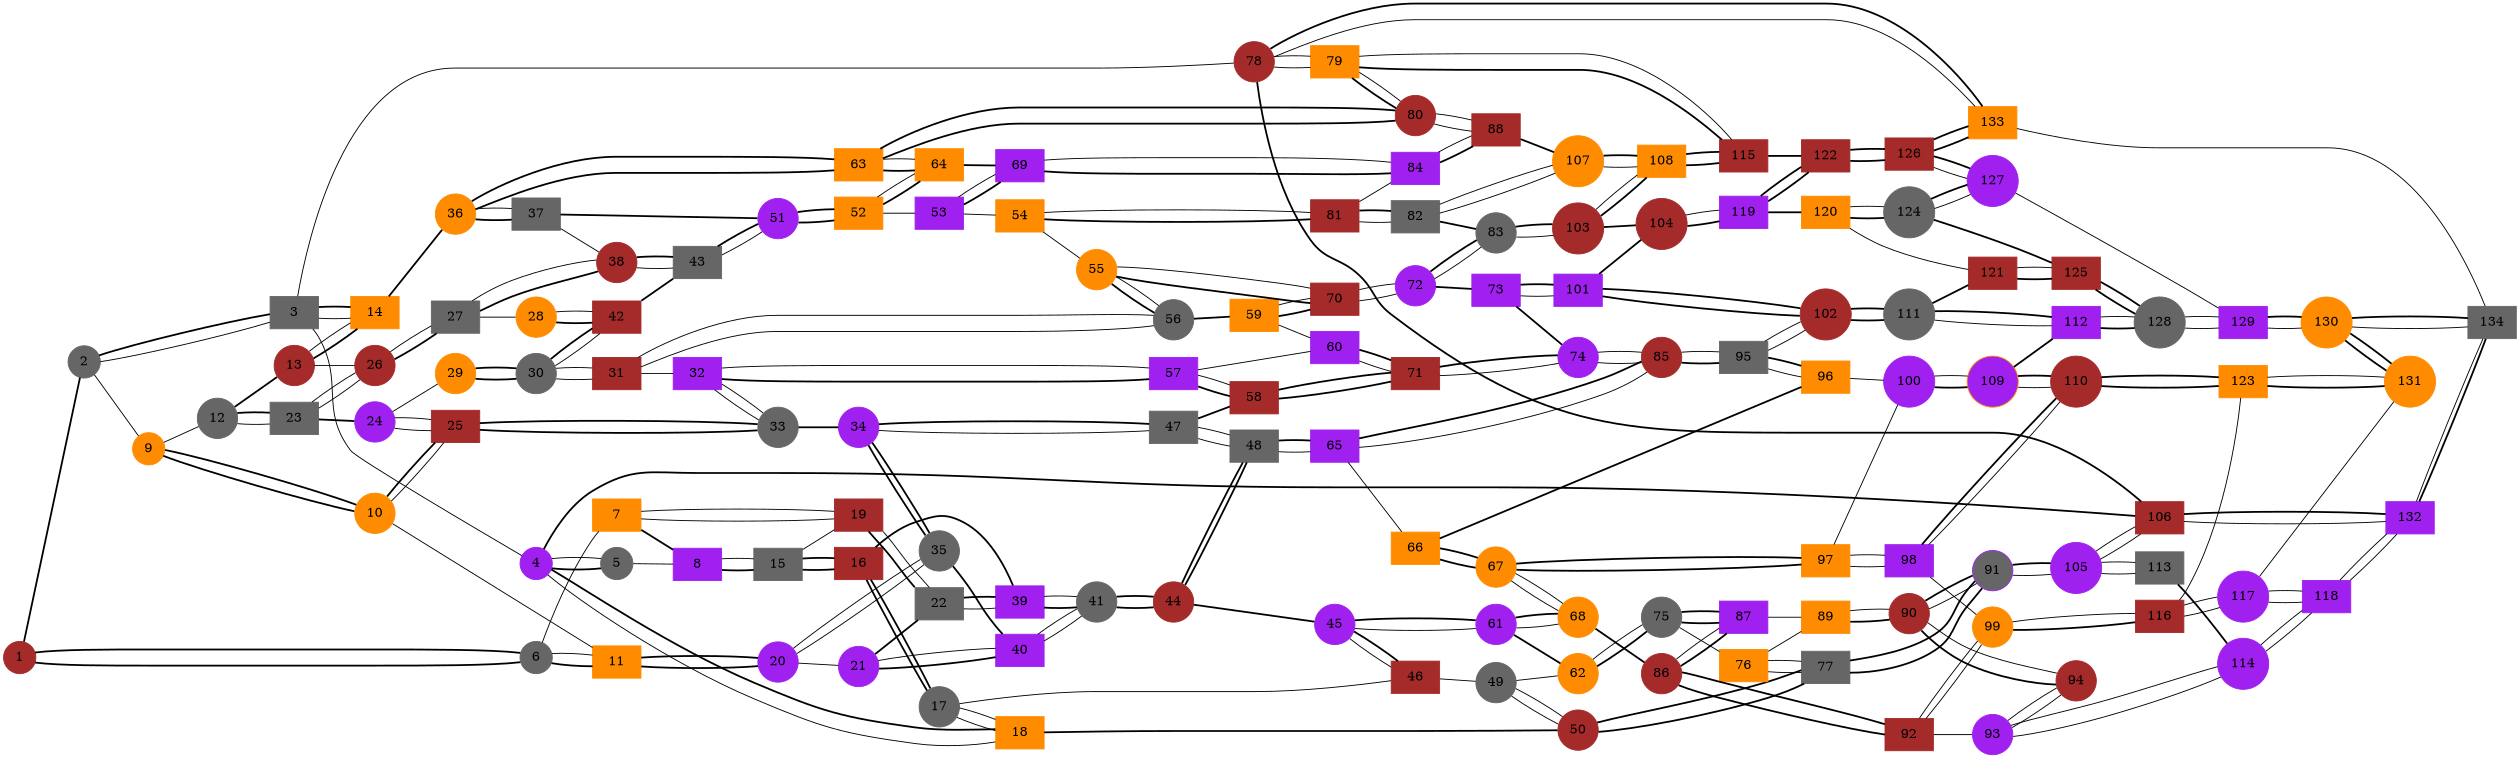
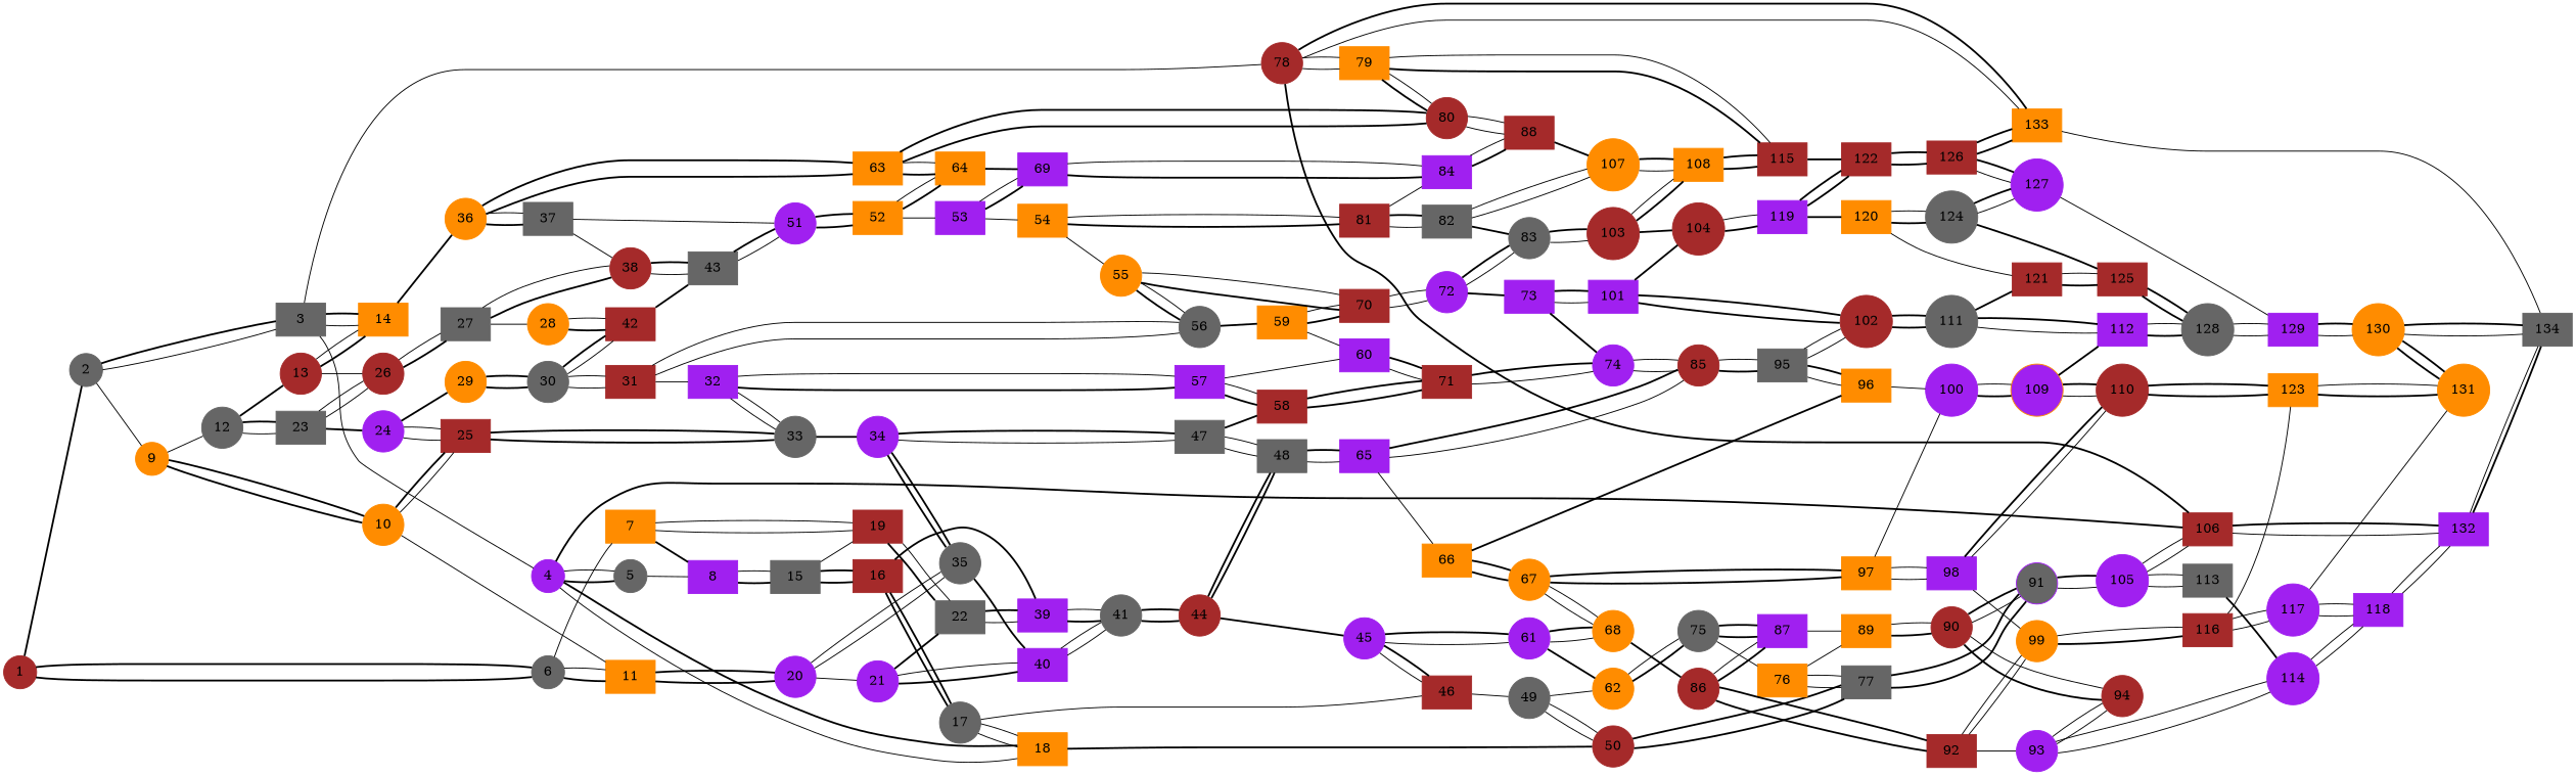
  graph {
    rankdir=LR
    node [color=purple shape=box style=filled]
    edge [style=solid]
    1 [color=brown shape=circle]
    2 [color=gray40 shape=circle]
    6 [color=gray40 shape=circle]
    3 [color=gray40]
    9 [color=darkorange shape=circle]
    7 [color=darkorange]
    11 [color=darkorange]
    4 [shape=circle]
    14 [color=darkorange]
    78 [color=brown shape=circle]
    10 [color=darkorange shape=circle]
    12 [color=gray40 shape=circle]
    5 [color=gray40 shape=circle]
    18 [color=darkorange]
    106 [color=brown]
    36 [color=darkorange shape=circle]
    79 [color=darkorange]
    133 [color=darkorange]
    8
    50 [color=brown shape=circle]
    132
    15 [color=gray40]
    19 [color=brown]
    20 [shape=circle]
    22 [color=gray40]
    16 [color=brown]
    25 [color=brown]
    13 [color=brown shape=circle]
    23 [color=gray40]
    33 [color=gray40 shape=circle]
    21 [shape=circle]
    35 [color=gray40 shape=circle]
    26 [color=brown shape=circle]
    24 [shape=circle]
    27 [color=gray40]
    37 [color=gray40]
    63 [color=darkorange]
    17 [color=gray40 shape=circle]
    39
    46 [color=brown]
    41 [color=gray40 shape=circle]
    49 [color=gray40 shape=circle]
    77 [color=gray40]
    40
    29 [color=darkorange shape=circle]
    30 [color=gray40 shape=circle]
    34 [shape=circle]
    28 [color=darkorange shape=circle]
    38 [color=brown shape=circle]
    42 [color=brown]
    43 [color=gray40]
    31 [color=brown]
    32
    56 [color=gray40 shape=circle]
    57
    59 [color=darkorange]
    58 [color=brown]
    60
    47 [color=gray40]
    48 [color=gray40]
    51 [shape=circle]
    64 [color=darkorange]
    80 [color=brown shape=circle]
    52 [color=darkorange]
    44 [color=brown shape=circle]
    45 [shape=circle]
    61 [shape=circle]
    65
    62 [color=darkorange shape=circle]
    68 [color=darkorange shape=circle]
    71 [color=brown]
    66 [color=darkorange]
    85 [color=brown shape=circle]
    75 [color=gray40 shape=circle]
    91 [fillcolor=gray40 shape=circle]
    53
    54 [color=darkorange]
    69
    55 [color=darkorange shape=circle]
    81 [color=brown]
    84
    70 [color=brown]
    82 [color=gray40]
    72 [shape=circle]
    74 [shape=circle]
    86 [color=brown shape=circle]
    76 [color=darkorange]
    87
    88 [color=brown]
    67 [color=darkorange shape=circle]
    96 [color=darkorange]
    95 [color=gray40]
    97 [color=darkorange]
    100 [shape=circle]
    98
    92 [color=brown]
    73
    83 [color=gray40 shape=circle]
    101
    103 [color=brown shape=circle]
    102 [color=brown shape=circle]
    104 [color=brown shape=circle]
    89 [color=darkorange]
    90 [color=brown shape=circle]
    105 [shape=circle]
    115 [color=brown]
    134 [color=gray40]
    122 [color=brown]
    107 [color=darkorange shape=circle]
    108 [color=darkorange]
    93 [shape=circle]
    99 [color=darkorange shape=circle]
    94 [color=brown shape=circle]
    113 [color=gray40]
    114 [shape=circle]
    116 [color=brown]
    118
    111 [color=gray40 shape=circle]
    109 [color=darkorange fillcolor=purple shape=circle]
    110 [color=brown shape=circle]
    123 [color=darkorange]
    117 [shape=circle]
    112
    119
    121 [color=brown]
    120 [color=darkorange]
    128 [color=gray40 shape=circle]
    131 [color=darkorange shape=circle]
    125 [color=brown]
    129
    126 [color=brown]
    124 [color=gray40 shape=circle]
    127 [shape=circle]
    130 [color=darkorange shape=circle]
    1 -- 2 [style=bold]
    1 -- 6 [style=bold]
    1 -- 6 [style=bold]
    2 -- 3
    2 -- 3 [style=bold]
    2 -- 9
    6 -- 7
    6 -- 11 [style=bold]
    6 -- 11
    3 -- 4
    3 -- 14
    3 -- 14 [style=bold]
    3 -- 78
    9 -- 10 [style=bold]
    9 -- 10 [style=bold]
    9 -- 12
    7 -- 8 [style=bold]
    7 -- 19
    7 -- 19
    11 -- 20 [style=bold]
    11 -- 20 [style=bold]
    4 -- 5 [style=bold]
    4 -- 5
    4 -- 18
    4 -- 18 [style=bold]
    4 -- 106 [style=bold]
    14 -- 36 [style=bold]
    78 -- 106 [style=bold]
    78 -- 79
    78 -- 79
    78 -- 133
    78 -- 133 [style=bold]
    10 -- 11
    10 -- 25
    10 -- 25 [style=bold]
    12 -- 13 [style=bold]
    12 -- 23
    12 -- 23 [style=bold]
    5 -- 8
    18 -- 50 [style=bold]
    106 -- 132
    106 -- 132 [style=bold]
    36 -- 37 [style=bold]
    36 -- 37
    36 -- 63 [style=bold]
    36 -- 63 [style=bold]
    79 -- 80 [style=bold]
    79 -- 80
    79 -- 115 [style=bold]
    79 -- 115
    133 -- 134
    8 -- 15 [style=bold]
    8 -- 15
    50 -- 77 [style=bold]
    50 -- 77 [style=bold]
    132 -- 134 [style=bold]
    132 -- 134
    15 -- 19
    15 -- 16 [style=bold]
    15 -- 16 [style=bold]
    19 -- 22 [style=bold]
    19 -- 22
    20 -- 21
    20 -- 35
    20 -- 35
    22 -- 39
    22 -- 39 [style=bold]
    16 -- 17 [style=bold]
    16 -- 17 [style=bold]
    16 -- 39 [style=bold]
    25 -- 33 [style=bold]
    25 -- 33 [style=bold]
    13 -- 14 [style=bold]
    13 -- 14
    13 -- 26
    23 -- 26
    23 -- 26
    23 -- 24 [style=bold]
    33 -- 34 [style=bold]
    21 -- 22 [style=bold]
    21 -- 40 [style=bold]
    21 -- 40
    35 -- 40 [style=bold]
    26 -- 27 [style=bold]
    26 -- 27
    24 -- 25
    24 -- 25
-   24 -- 29
+   24 -- 29 [style=bold]
    27 -- 28
    27 -- 38 [style=bold]
    27 -- 38
    37 -- 38
-   37 -- 51 [style=bold]
+   37 -- 51
    63 -- 64 [style=bold]
    63 -- 64
    63 -- 80 [style=bold]
    63 -- 80 [style=bold]
    17 -- 18
    17 -- 18
    17 -- 46
    39 -- 41 [style=bold]
    39 -- 41
    46 -- 49
    41 -- 44 [style=bold]
    41 -- 44 [style=bold]
    49 -- 50
    49 -- 50
    49 -- 62
    77 -- 91 [style=bold]
    77 -- 91 [style=bold]
    40 -- 41
    40 -- 41
    29 -- 30 [style=bold]
    29 -- 30 [style=bold]
    30 -- 42
    30 -- 42 [style=bold]
    30 -- 31
    30 -- 31
    34 -- 35 [style=bold]
    34 -- 35 [style=bold]
    34 -- 47
    34 -- 47 [style=bold]
    28 -- 42 [style=bold]
    28 -- 42
    38 -- 43
    38 -- 43 [style=bold]
    42 -- 43 [style=bold]
    43 -- 51
    43 -- 51 [style=bold]
    31 -- 32
    31 -- 56
    31 -- 56
    32 -- 33
    32 -- 33
    32 -- 57 [style=bold]
    32 -- 57
    56 -- 59 [style=bold]
    57 -- 58 [style=bold]
    57 -- 58
    57 -- 60
    59 -- 60
    59 -- 70 [style=bold]
    59 -- 70
    58 -- 71 [style=bold]
    58 -- 71 [style=bold]
    60 -- 71
    60 -- 71 [style=bold]
    47 -- 58 [style=bold]
    47 -- 48
    47 -- 48
    48 -- 65
    48 -- 65 [style=bold]
    51 -- 52 [style=bold]
    51 -- 52 [style=bold]
    64 -- 69 [style=bold]
    80 -- 88
    80 -- 88
    52 -- 64 [style=bold]
    52 -- 64
    52 -- 53
    44 -- 48 [style=bold]
    44 -- 48 [style=bold]
    44 -- 45 [style=bold]
    45 -- 46
    45 -- 46 [style=bold]
    45 -- 61
    45 -- 61 [style=bold]
    61 -- 62 [style=bold]
    61 -- 68
    61 -- 68 [style=bold]
    65 -- 66
    65 -- 85
    65 -- 85 [style=bold]
    62 -- 75 [style=bold]
    62 -- 75
    68 -- 86 [style=bold]
    71 -- 74
    71 -- 74 [style=bold]
    66 -- 67 [style=bold]
    66 -- 67 [style=bold]
    66 -- 96 [style=bold]
    85 -- 95 [style=bold]
    85 -- 95
    75 -- 76
    75 -- 87 [style=bold]
    75 -- 87 [style=bold]
    91 -- 105
    91 -- 105 [style=bold]
    53 -- 54
    53 -- 69 [style=bold]
    53 -- 69
    54 -- 55
    54 -- 81 [style=bold]
    54 -- 81
    69 -- 84 [style=bold]
    69 -- 84
    55 -- 56 [style=bold]
    55 -- 56
    55 -- 70 [style=bold]
    55 -- 70
    81 -- 84
    81 -- 82
    81 -- 82 [style=bold]
    84 -- 88 [style=bold]
    84 -- 88
    70 -- 72
    70 -- 72
    82 -- 83 [style=bold]
    82 -- 107
    82 -- 107
    72 -- 73 [style=bold]
    72 -- 83
    72 -- 83 [style=bold]
    74 -- 85
    74 -- 85
    86 -- 87 [style=bold]
    86 -- 87
    86 -- 92 [style=bold]
    86 -- 92 [style=bold]
    76 -- 77
    76 -- 77
    76 -- 89
    87 -- 89
    88 -- 107 [style=bold]
    67 -- 68
    67 -- 68
    67 -- 97 [style=bold]
    67 -- 97 [style=bold]
    96 -- 100
    95 -- 96
    95 -- 96 [style=bold]
    95 -- 102
    95 -- 102
    97 -- 100
    97 -- 98
    97 -- 98
    100 -- 109 [style=bold]
    100 -- 109
    98 -- 99
    98 -- 110
    98 -- 110 [style=bold]
    92 -- 93
    92 -- 99
    92 -- 99
    73 -- 74 [style=bold]
    73 -- 101
    73 -- 101 [style=bold]
    83 -- 103
    83 -- 103 [style=bold]
    101 -- 102 [style=bold]
    101 -- 102 [style=bold]
    101 -- 104 [style=bold]
    103 -- 104 [style=bold]
    103 -- 108 [style=bold]
    103 -- 108
    102 -- 111 [style=bold]
    102 -- 111 [style=bold]
    104 -- 119 [style=bold]
    104 -- 119
    89 -- 90 [style=bold]
    89 -- 90
    90 -- 91
    90 -- 91 [style=bold]
    90 -- 94 [style=bold]
    90 -- 94
    105 -- 106
    105 -- 106
    105 -- 113
    105 -- 113
    115 -- 122 [style=bold]
    122 -- 126 [style=bold]
    122 -- 126 [style=bold]
    107 -- 108
    107 -- 108 [style=bold]
    108 -- 115 [style=bold]
    108 -- 115 [style=bold]
    93 -- 94
    93 -- 94
    93 -- 114
    93 -- 114
    99 -- 116 [style=bold]
    99 -- 116
    113 -- 114 [style=bold]
    114 -- 118
    114 -- 118
    116 -- 123
    116 -- 117
    116 -- 117
    118 -- 132
    118 -- 132
    111 -- 112
    111 -- 112 [style=bold]
    111 -- 121 [style=bold]
    109 -- 110
    109 -- 110 [style=bold]
    109 -- 112 [style=bold]
    110 -- 123 [style=bold]
    110 -- 123 [style=bold]
    123 -- 131 [style=bold]
    123 -- 131
    117 -- 118
    117 -- 118
    117 -- 131
    112 -- 128 [style=bold]
    112 -- 128
    119 -- 122 [style=bold]
    119 -- 122 [style=bold]
    119 -- 120 [style=bold]
    121 -- 125 [style=bold]
    121 -- 125
    120 -- 121
    120 -- 124 [style=bold]
    120 -- 124
    128 -- 129
    128 -- 129
    125 -- 128 [style=bold]
    125 -- 128 [style=bold]
    129 -- 130
    129 -- 130 [style=bold]
    126 -- 133 [style=bold]
    126 -- 133 [style=bold]
    126 -- 127
    126 -- 127 [style=bold]
    124 -- 125 [style=bold]
    124 -- 127
    124 -- 127 [style=bold]
    127 -- 129
    130 -- 134
    130 -- 134 [style=bold]
    130 -- 131 [style=bold]
    130 -- 131 [style=bold]
  }
